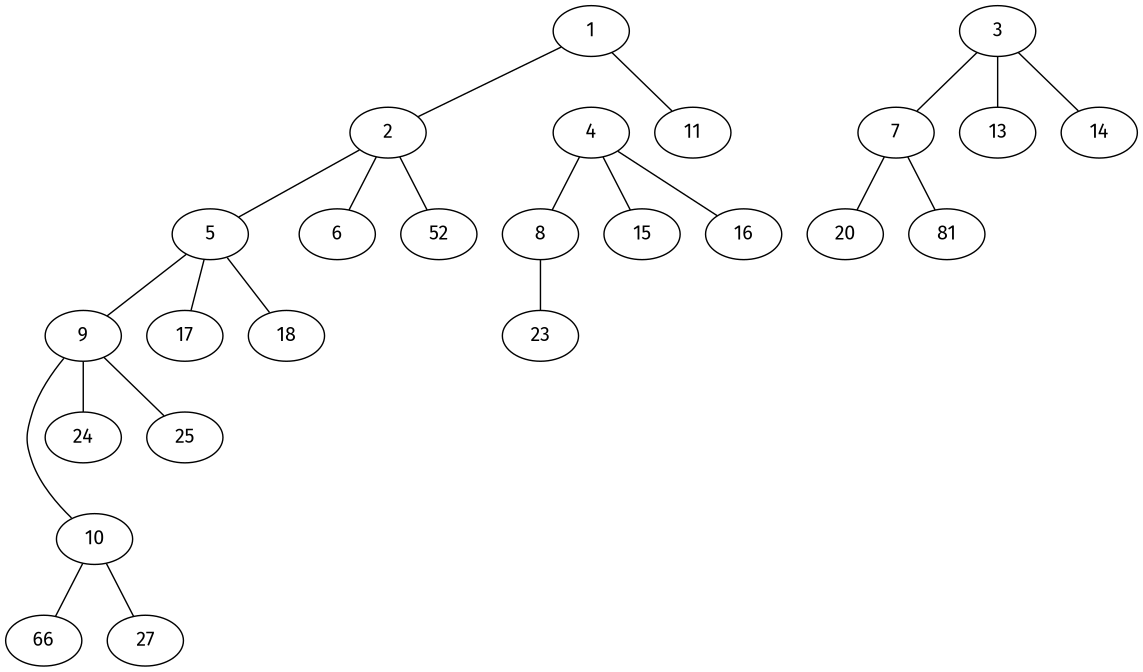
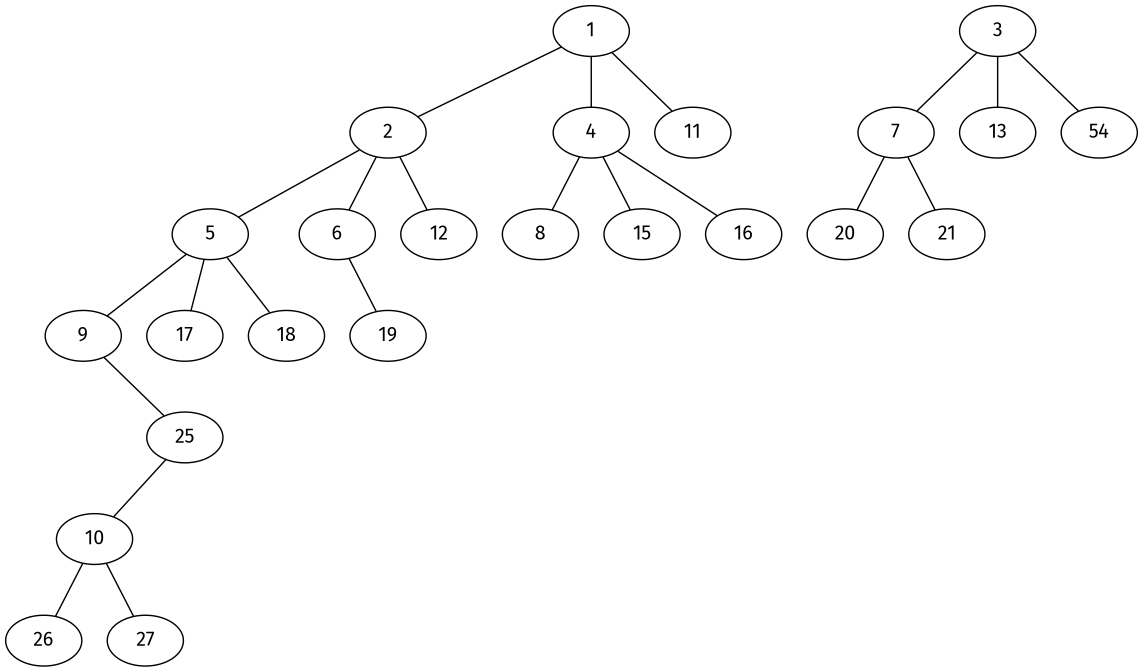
  graph {
    fontname="Fira Sans"
    node [chem=H fontname="Fira Sans"]
    edge [fontname="Fira Sans" valence=1]
    1 [chem=C]
    2 [chem=C]
    4 [chem=C]
    11
    5 [chem=C]
    6 [chem=O]
-   12 [label=52]
+   12
    3 [chem=C]
    7 [chem=C]
    13
-   14
+   14 [label=54]
    8 [chem=O]
    15
    16
    9 [chem=C]
    17
    18
+   19
    20
-   21 [label=81]
-   23
+   21
    10 [chem=C]
-   24
    25
-   26 [label=66]
+   26
    27
    1 -- 2
+   1 -- 4
    1 -- 11
    2 -- 5
    2 -- 6
    2 -- 12
    4 -- 8
    4 -- 15
    4 -- 16
    5 -- 9
    5 -- 17
    5 -- 18
+   6 -- 19
    3 -- 7
    3 -- 13
    3 -- 14
    7 -- 20
    7 -- 21
-   8 -- 23
-   9 -- 10
-   9 -- 24
+   25 -- 10
    9 -- 25
    10 -- 26
    10 -- 27
  }
